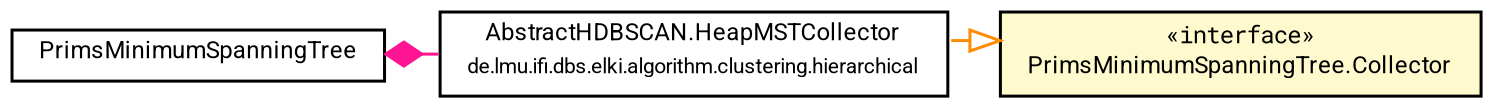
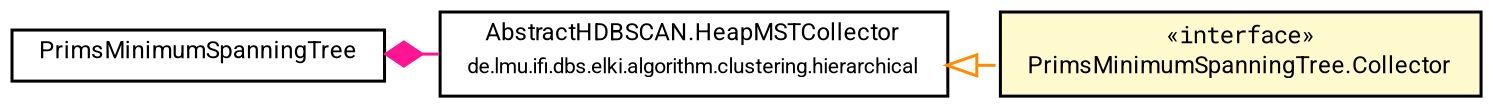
  digraph {
    fontname="Roboto Mono"
    nodesep=0.15
    rankdir=LR
    ranksep=0.25
    node [fontcolor=black fontname="Roboto Mono" fontsize=8 margin=0 shape=plaintext]
    edge [dir=back fontname="Roboto Mono" fontsize=7 labelfontname=Roboto labelfontsize=7]
    n1 [height=0 label=<<table title="de.lmu.ifi.dbs.elki.algorithm.clustering.hierarchical.AbstractHDBSCAN.HeapMSTCollector" border="0" cellborder="1" cellspacing="0" cellpadding="2" href="../../algorithm/clustering/hierarchical/AbstractHDBSCAN.HeapMSTCollector.html" target="_parent"> 		<tr><td><table border="0" cellspacing="0" cellpadding="1"> 		<tr><td align="center" balign="center"> <font face="Roboto">AbstractHDBSCAN.HeapMSTCollector</font> </td></tr> 		<tr><td align="center" balign="center"> <font face="Roboto" point-size="7.0">de.lmu.ifi.dbs.elki.algorithm.clustering.hierarchical</font> </td></tr> 		</table></td></tr> 		</table>> width=0]
    n2 [height=0 label=<<table title="de.lmu.ifi.dbs.elki.math.geometry.PrimsMinimumSpanningTree" border="0" cellborder="1" cellspacing="0" cellpadding="2" href="PrimsMinimumSpanningTree.html" target="_parent"> 		<tr><td><table border="0" cellspacing="0" cellpadding="1"> 		<tr><td align="center" balign="center"> <font face="Roboto">PrimsMinimumSpanningTree</font> </td></tr> 		</table></td></tr> 		</table>> width=0]
    n3 [height=0 label=<<table title="de.lmu.ifi.dbs.elki.math.geometry.PrimsMinimumSpanningTree.Collector" border="0" cellborder="1" cellspacing="0" cellpadding="2" bgcolor="lemonChiffon" href="PrimsMinimumSpanningTree.Collector.html" target="_parent"> 		<tr><td><table border="0" cellspacing="0" cellpadding="1"> 		<tr><td align="center" balign="center"> &#171;interface&#187; </td></tr> 		<tr><td align="center" balign="center"> <font face="Roboto">PrimsMinimumSpanningTree.Collector</font> </td></tr> 		</table></td></tr> 		</table>> width=0]
    n2 -> n1 [arrowhead=none arrowtail=diamond color=deeppink weight=6]
-   n3 -> n1 [arrowtail=empty color=darkorange style=dashed weight=9]
+   n1 -> n3 [arrowtail=empty color=darkorange style=dashed weight=9]
  }
